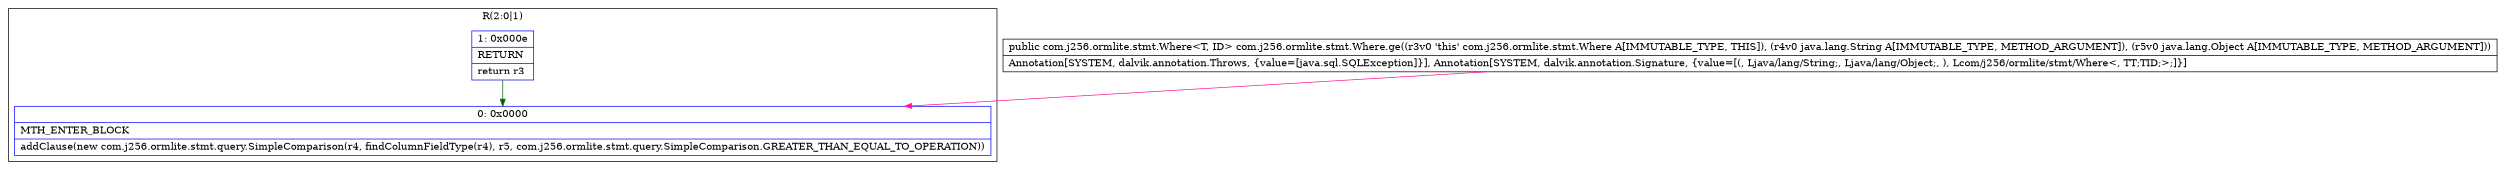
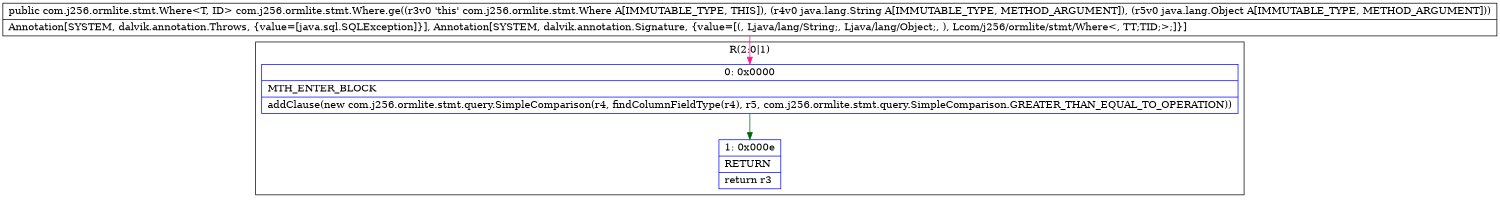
  digraph {
    node [color=blue shape=record]
    n1 [label="{0\:\ 0x0000|MTH_ENTER_BLOCK\l|addClause(new com.j256.ormlite.stmt.query.SimpleComparison(r4, findColumnFieldType(r4), r5, com.j256.ormlite.stmt.query.SimpleComparison.GREATER_THAN_EQUAL_TO_OPERATION))\l}"]
    n2 [label="{1\:\ 0x000e|RETURN\l|return r3\l}"]
    n3 [label="{public com.j256.ormlite.stmt.Where\<T, ID\> com.j256.ormlite.stmt.Where.ge((r3v0 'this' com.j256.ormlite.stmt.Where A[IMMUTABLE_TYPE, THIS]), (r4v0 java.lang.String A[IMMUTABLE_TYPE, METHOD_ARGUMENT]), (r5v0 java.lang.Object A[IMMUTABLE_TYPE, METHOD_ARGUMENT]))  | Annotation[SYSTEM, dalvik.annotation.Throws, \{value=[java.sql.SQLException]\}], Annotation[SYSTEM, dalvik.annotation.Signature, \{value=[(, Ljava\/lang\/String;, Ljava\/lang\/Object;, ), Lcom\/j256\/ormlite\/stmt\/Where\<, TT;TID;\>;]\}]\l}" color=""]
    subgraph cluster_1 {
      label="R(2:0|1)"
      n1
      n2
    }
-   n2 -> n1 [color=darkgreen]
+   n1 -> n2 [color=darkgreen]
    n3 -> n1 [color=deeppink]
  }
